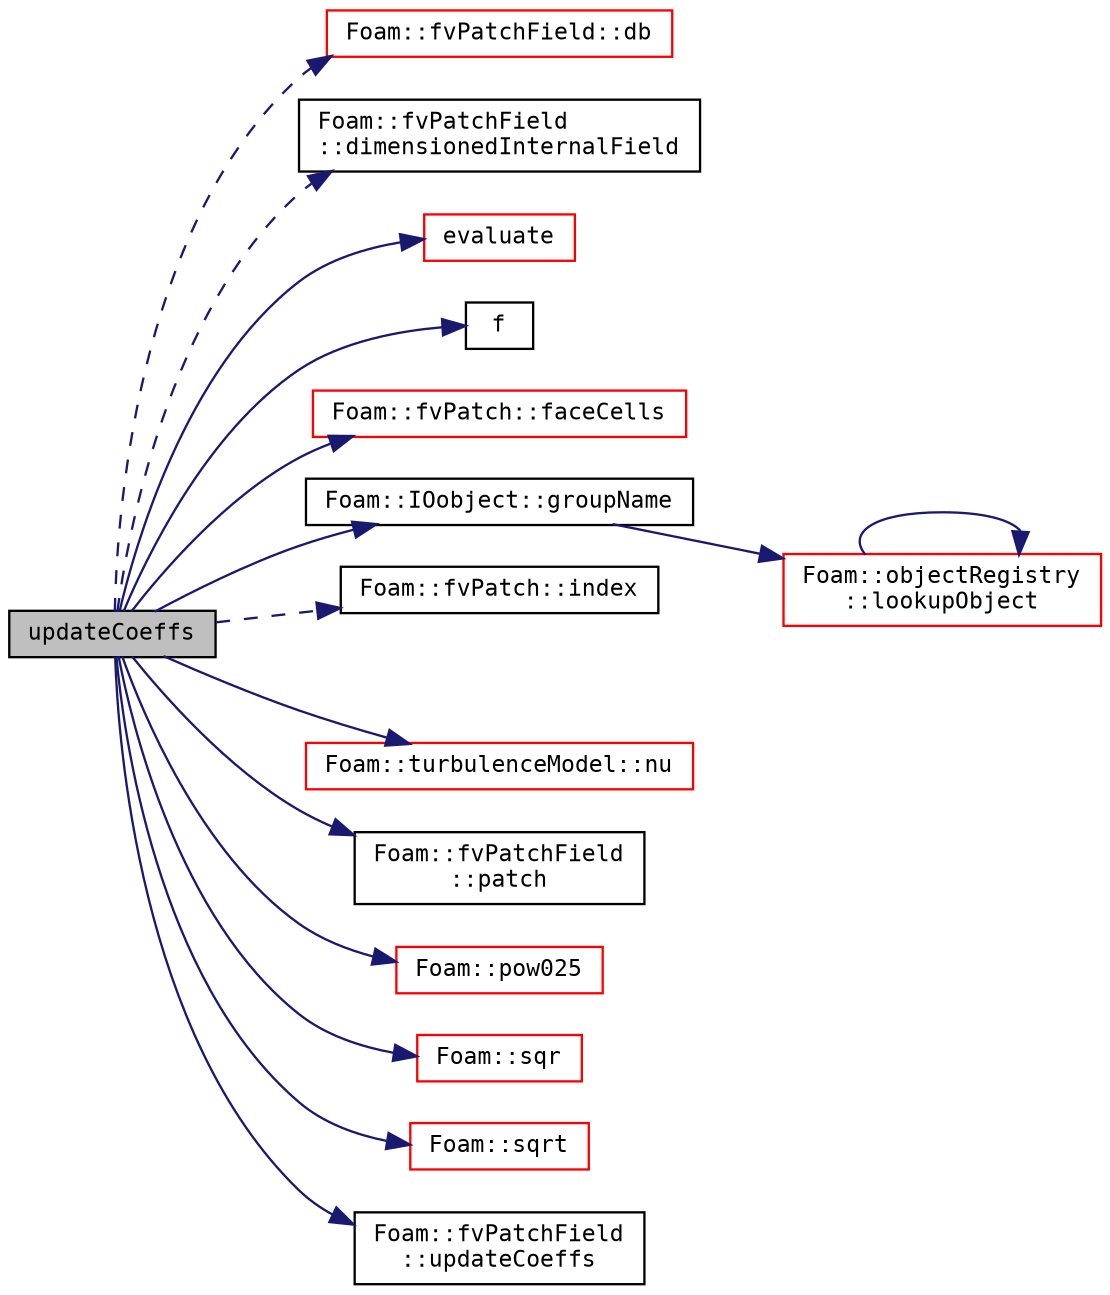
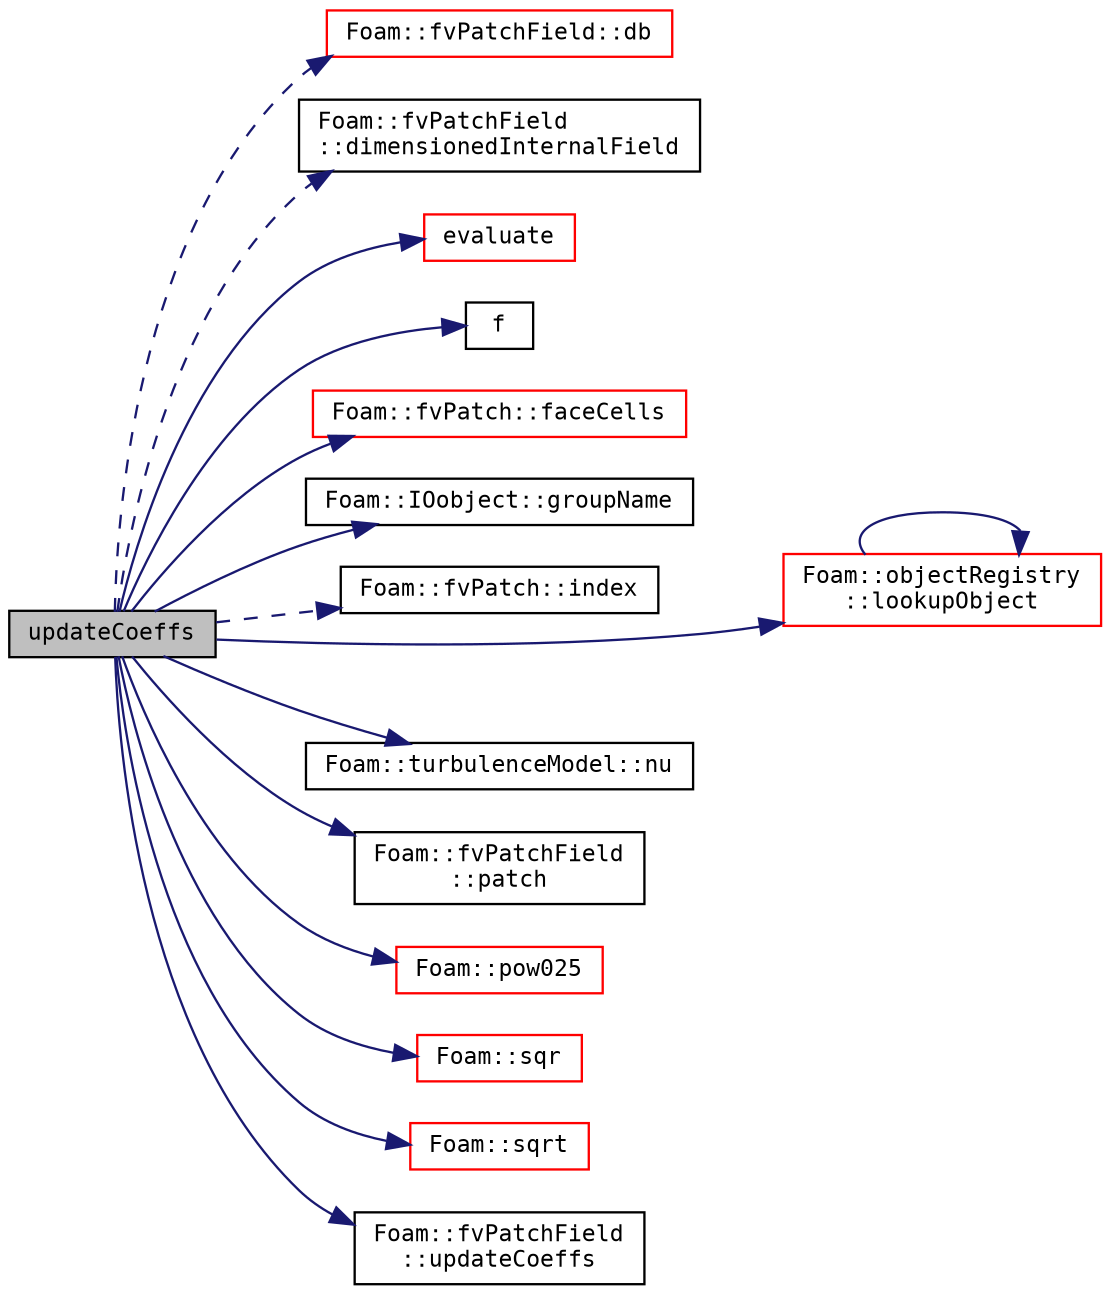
  digraph {
    fontname="DejaVu Sans Mono"
    rankdir=LR
    node [color=black fontname="DejaVu Sans Mono" fontsize=10 shape=record]
    edge [color=midnightblue fontname="DejaVu Sans Mono" fontsize=10 labelfontname=FreeSans labelfontsize=10 style=solid]
    n1 [fillcolor=grey75 fontcolor=black height=0.2 label=updateCoeffs style=filled width=0.4]
    n2 [color=red height=0.2 label="Foam::fvPatchField::db" width=0.4]
    n3 [height=0.2 label="Foam::fvPatchField\l::dimensionedInternalField" width=0.4]
    n4 [color=red height=0.2 label=evaluate width=0.4]
    n5 [height=0.2 label=f width=0.4]
    n6 [color=red height=0.2 label="Foam::fvPatch::faceCells" width=0.4]
    n7 [height=0.2 label="Foam::IOobject::groupName" width=0.4]
    n8 [height=0.2 label="Foam::fvPatch::index" width=0.4]
    n9 [color=red height=0.2 label="Foam::objectRegistry\l::lookupObject" width=0.4]
-   n10 [color=red height=0.2 label="Foam::turbulenceModel::nu" width=0.4]
+   n10 [height=0.2 label="Foam::turbulenceModel::nu" width=0.4]
    n11 [height=0.2 label="Foam::fvPatchField\l::patch" width=0.4]
    n12 [color=red height=0.2 label="Foam::pow025" width=0.4]
    n13 [color=red height=0.2 label="Foam::sqr" width=0.4]
    n14 [color=red height=0.2 label="Foam::sqrt" width=0.4]
    n15 [height=0.2 label="Foam::fvPatchField\l::updateCoeffs" width=0.4]
    n1 -> n2 [style=dashed]
    n1 -> n3 [style=dashed]
    n1 -> n4
    n1 -> n5
    n1 -> n6
    n1 -> n7
    n1 -> n8 [style=dashed]
-   n7 -> n9
+   n1 -> n9
    n1 -> n10
    n1 -> n11
    n1 -> n12
    n1 -> n13
    n1 -> n14
    n1 -> n15
    n9 -> n9
  }
